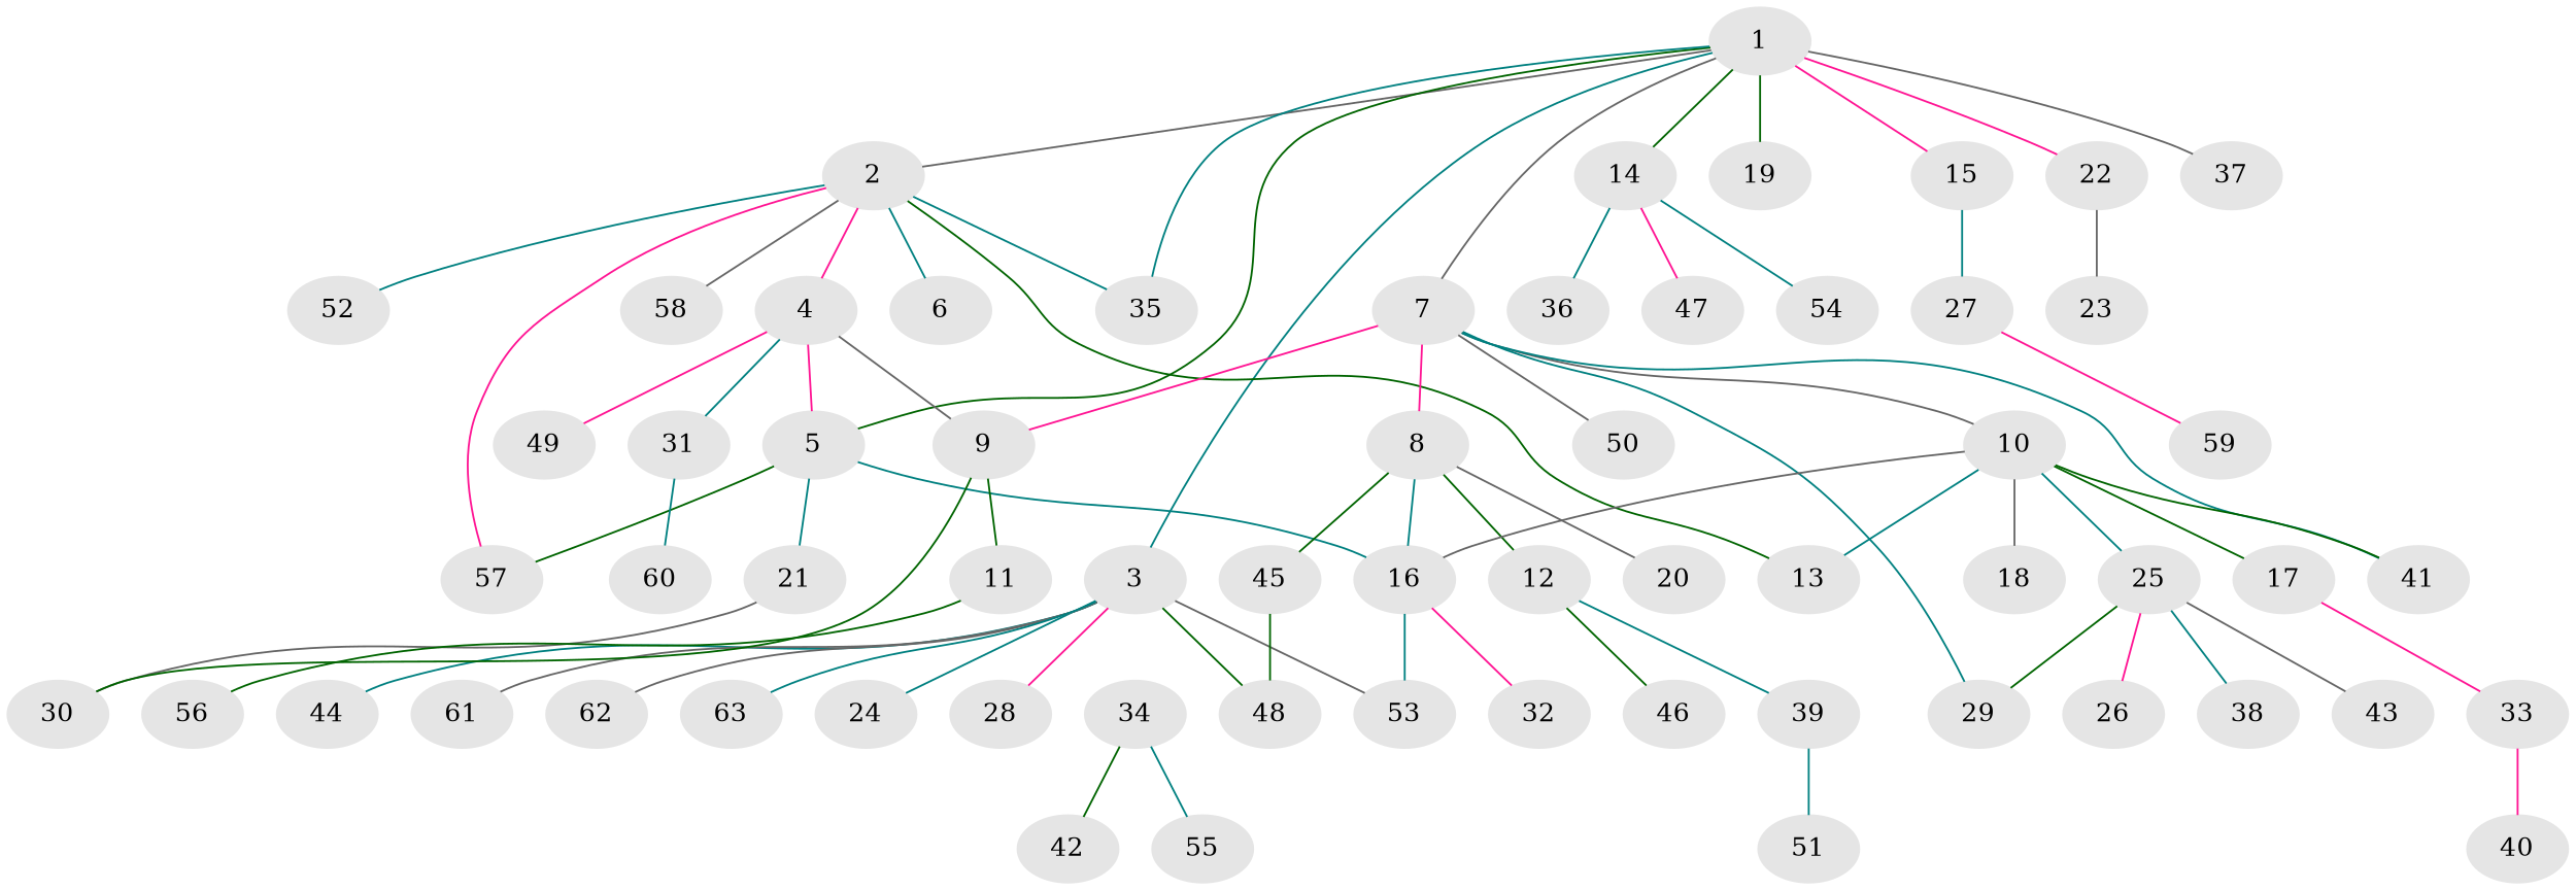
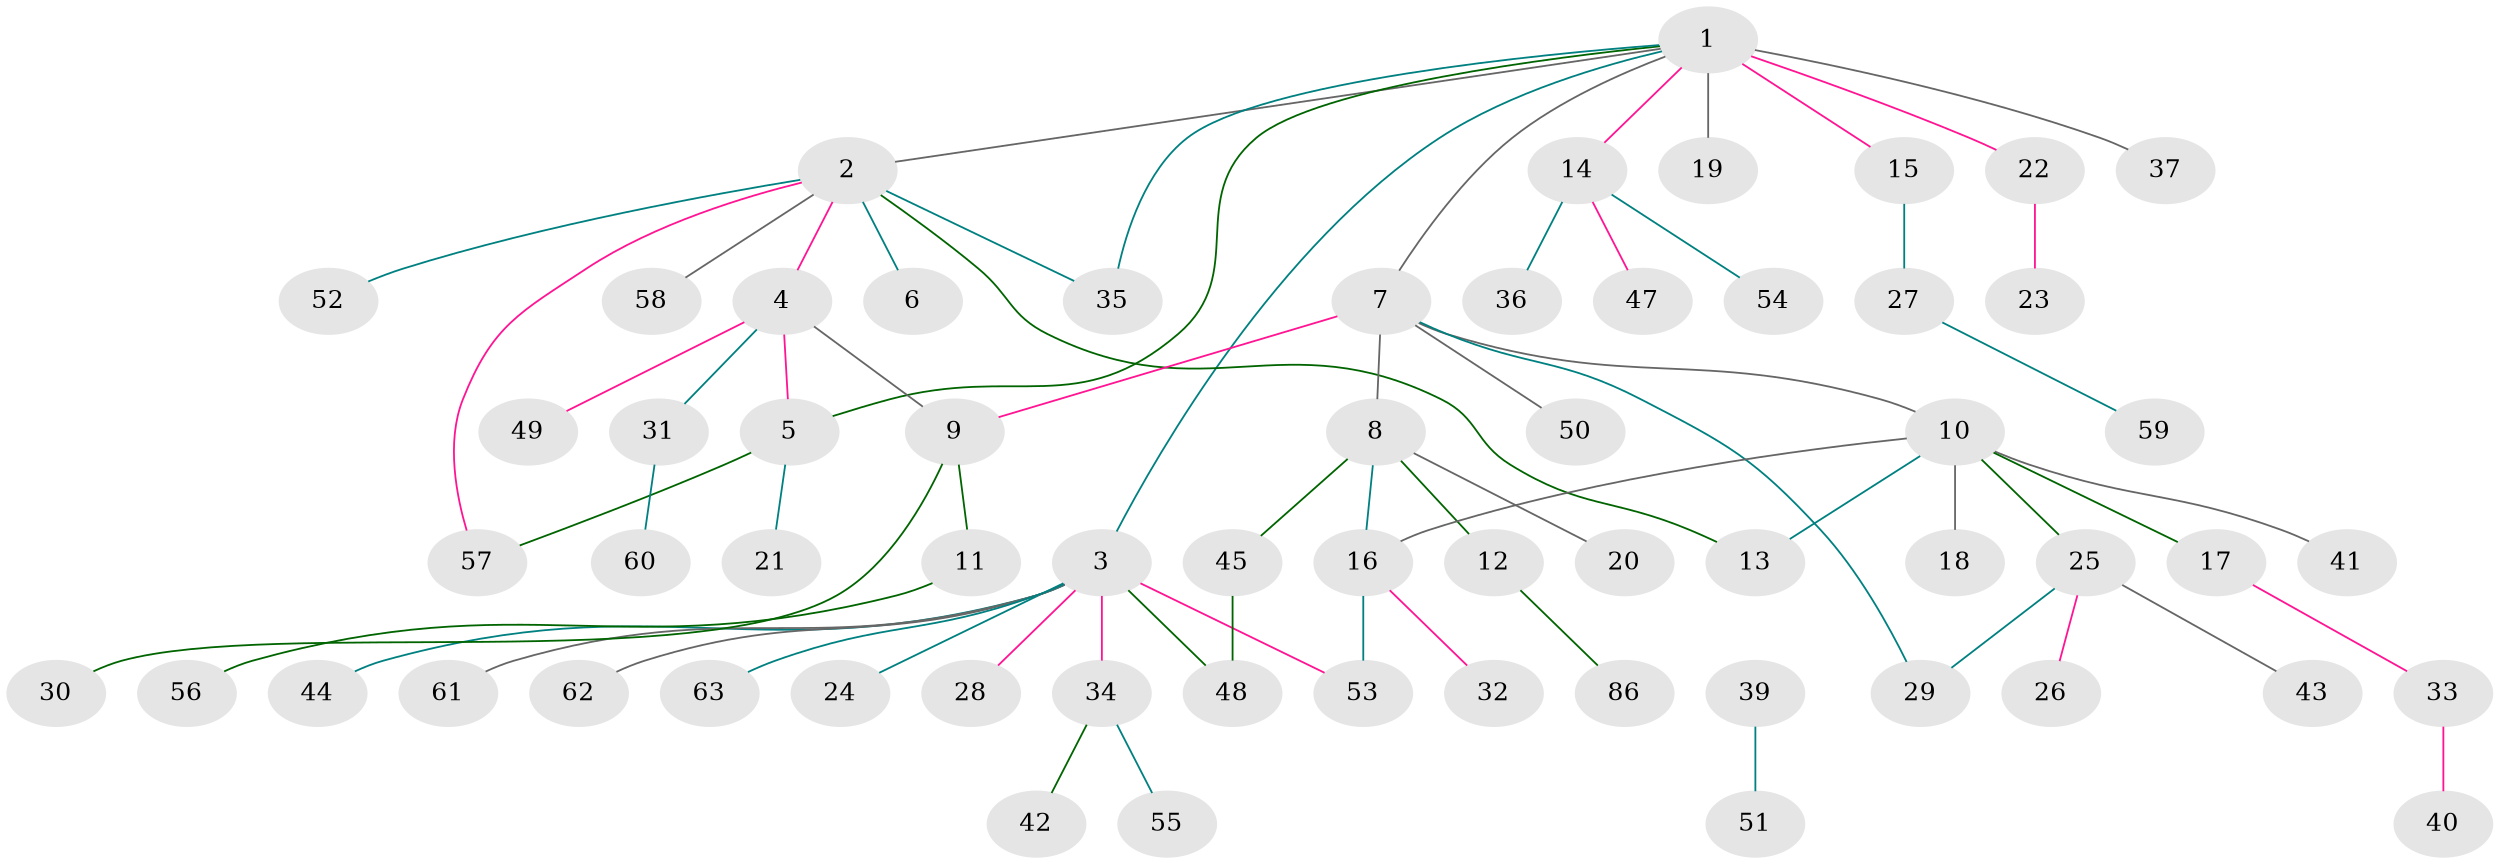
  graph {
    node [color=gray90 style=filled]
    edge [color=teal weight=1.0]
    1
    2
    3
    5
    7
    14
    15
    19
    22
    35
    37
    4
    6
    13
    52
    57
    58
    24
    28
    34
    44
    48
    53
    61
    62
    63
    16
    21
    9
    8
    10
    29
    41
    50
    36
    47
    54
    27
    23
    31
    49
    39
    51
    42
    55
    11
    30
    60
    32
    12
    20
    45
    17
    18
    25
-   46
+   46 [label=86]
    56
    33
    26
-   38
    43
    59
    40
    1 -- 2 [color=gray40]
    1 -- 3
    1 -- 5 [color=darkgreen]
    1 -- 7 [color=gray40]
-   1 -- 14 [color=darkgreen]
+   1 -- 14 [color=deeppink]
    1 -- 15 [color=deeppink]
-   1 -- 19 [color=darkgreen weight=4.0]
+   1 -- 19 [color=gray40 weight=4.0]
    1 -- 22 [color=deeppink]
    1 -- 35
    1 -- 37 [color=gray40]
    2 -- 35
    2 -- 4 [color=deeppink]
    2 -- 6
    2 -- 13 [color=darkgreen]
    2 -- 52
    2 -- 57 [color=deeppink]
    2 -- 58 [color=gray40]
    3 -- 24
    3 -- 28 [color=deeppink]
+   3 -- 34 [color=deeppink]
    3 -- 44
    3 -- 48 [color=darkgreen]
-   3 -- 53 [color=gray40]
+   3 -- 53 [color=deeppink]
    3 -- 61 [color=gray40]
    3 -- 62 [color=gray40]
    3 -- 63
    5 -- 57 [color=darkgreen]
-   5 -- 16 [weight=2.0]
    5 -- 21 [weight=4.0]
    7 -- 9 [color=deeppink]
-   7 -- 8 [color=deeppink]
+   7 -- 8 [color=gray40]
    7 -- 10 [color=gray40]
    7 -- 29
-   7 -- 41
    7 -- 50 [color=gray40]
    14 -- 36
    14 -- 47 [color=deeppink weight=2.0]
    14 -- 54
    15 -- 27 [weight=2.0]
-   22 -- 23 [color=gray40 weight=2.0]
+   22 -- 23 [color=deeppink weight=2.0]
    4 -- 5 [color=deeppink]
    4 -- 9 [color=gray40]
    4 -- 31
    4 -- 49 [color=deeppink]
    34 -- 42 [color=darkgreen]
    34 -- 55
    16 -- 53
    16 -- 32 [color=deeppink weight=4.0]
-   21 -- 30 [color=gray40]
    9 -- 11 [color=darkgreen]
    9 -- 30 [color=darkgreen]
    8 -- 16
    8 -- 12 [color=darkgreen]
    8 -- 20 [color=gray40]
    8 -- 45 [color=darkgreen]
    10 -- 13
    10 -- 16 [color=gray40]
-   10 -- 41 [color=darkgreen]
+   10 -- 41 [color=gray40]
    10 -- 17 [color=darkgreen]
    10 -- 18 [color=gray40]
-   10 -- 25
-   27 -- 59 [color=deeppink]
+   10 -- 25 [color=darkgreen]
+   27 -- 59
    31 -- 60 [weight=2.0]
    39 -- 51 [weight=2.0]
    11 -- 56 [color=darkgreen]
-   12 -- 39
    12 -- 46 [color=darkgreen weight=3.0]
    45 -- 48 [color=darkgreen]
    17 -- 33 [color=deeppink]
-   25 -- 29 [color=darkgreen weight=3.0]
+   25 -- 29 [weight=3.0]
    25 -- 26 [color=deeppink]
-   25 -- 38
    25 -- 43 [color=gray40]
    33 -- 40 [color=deeppink weight=3.0]
  }
